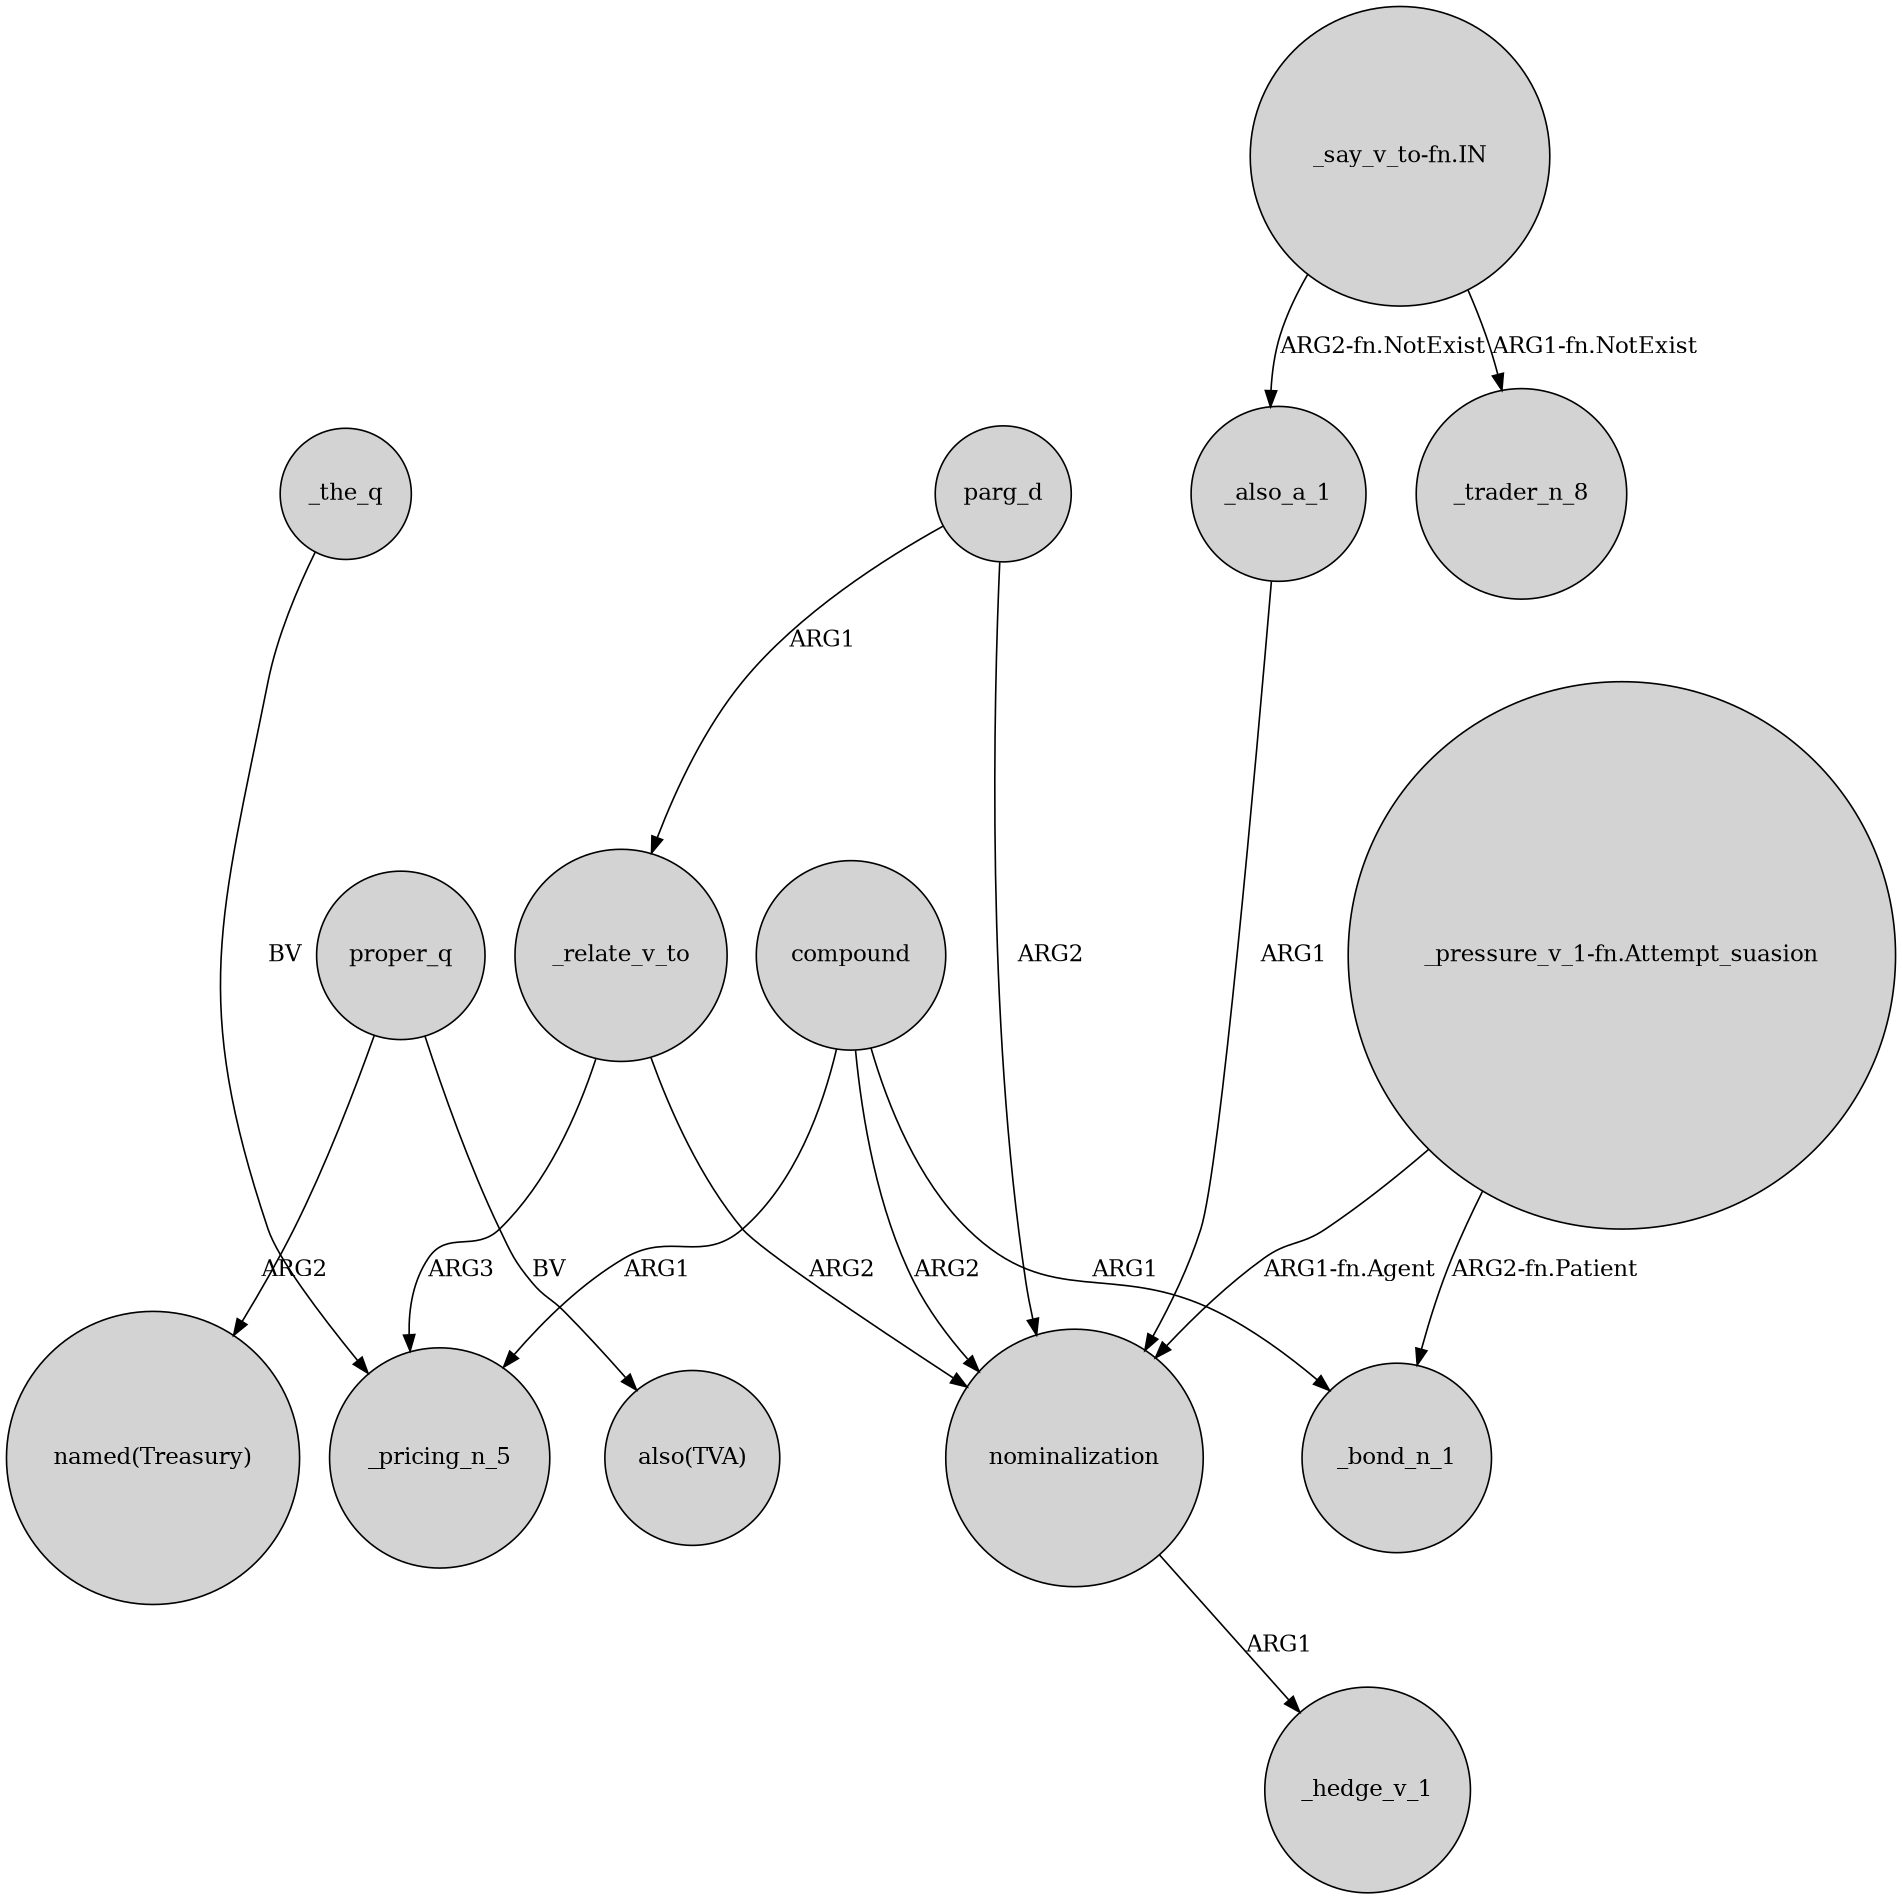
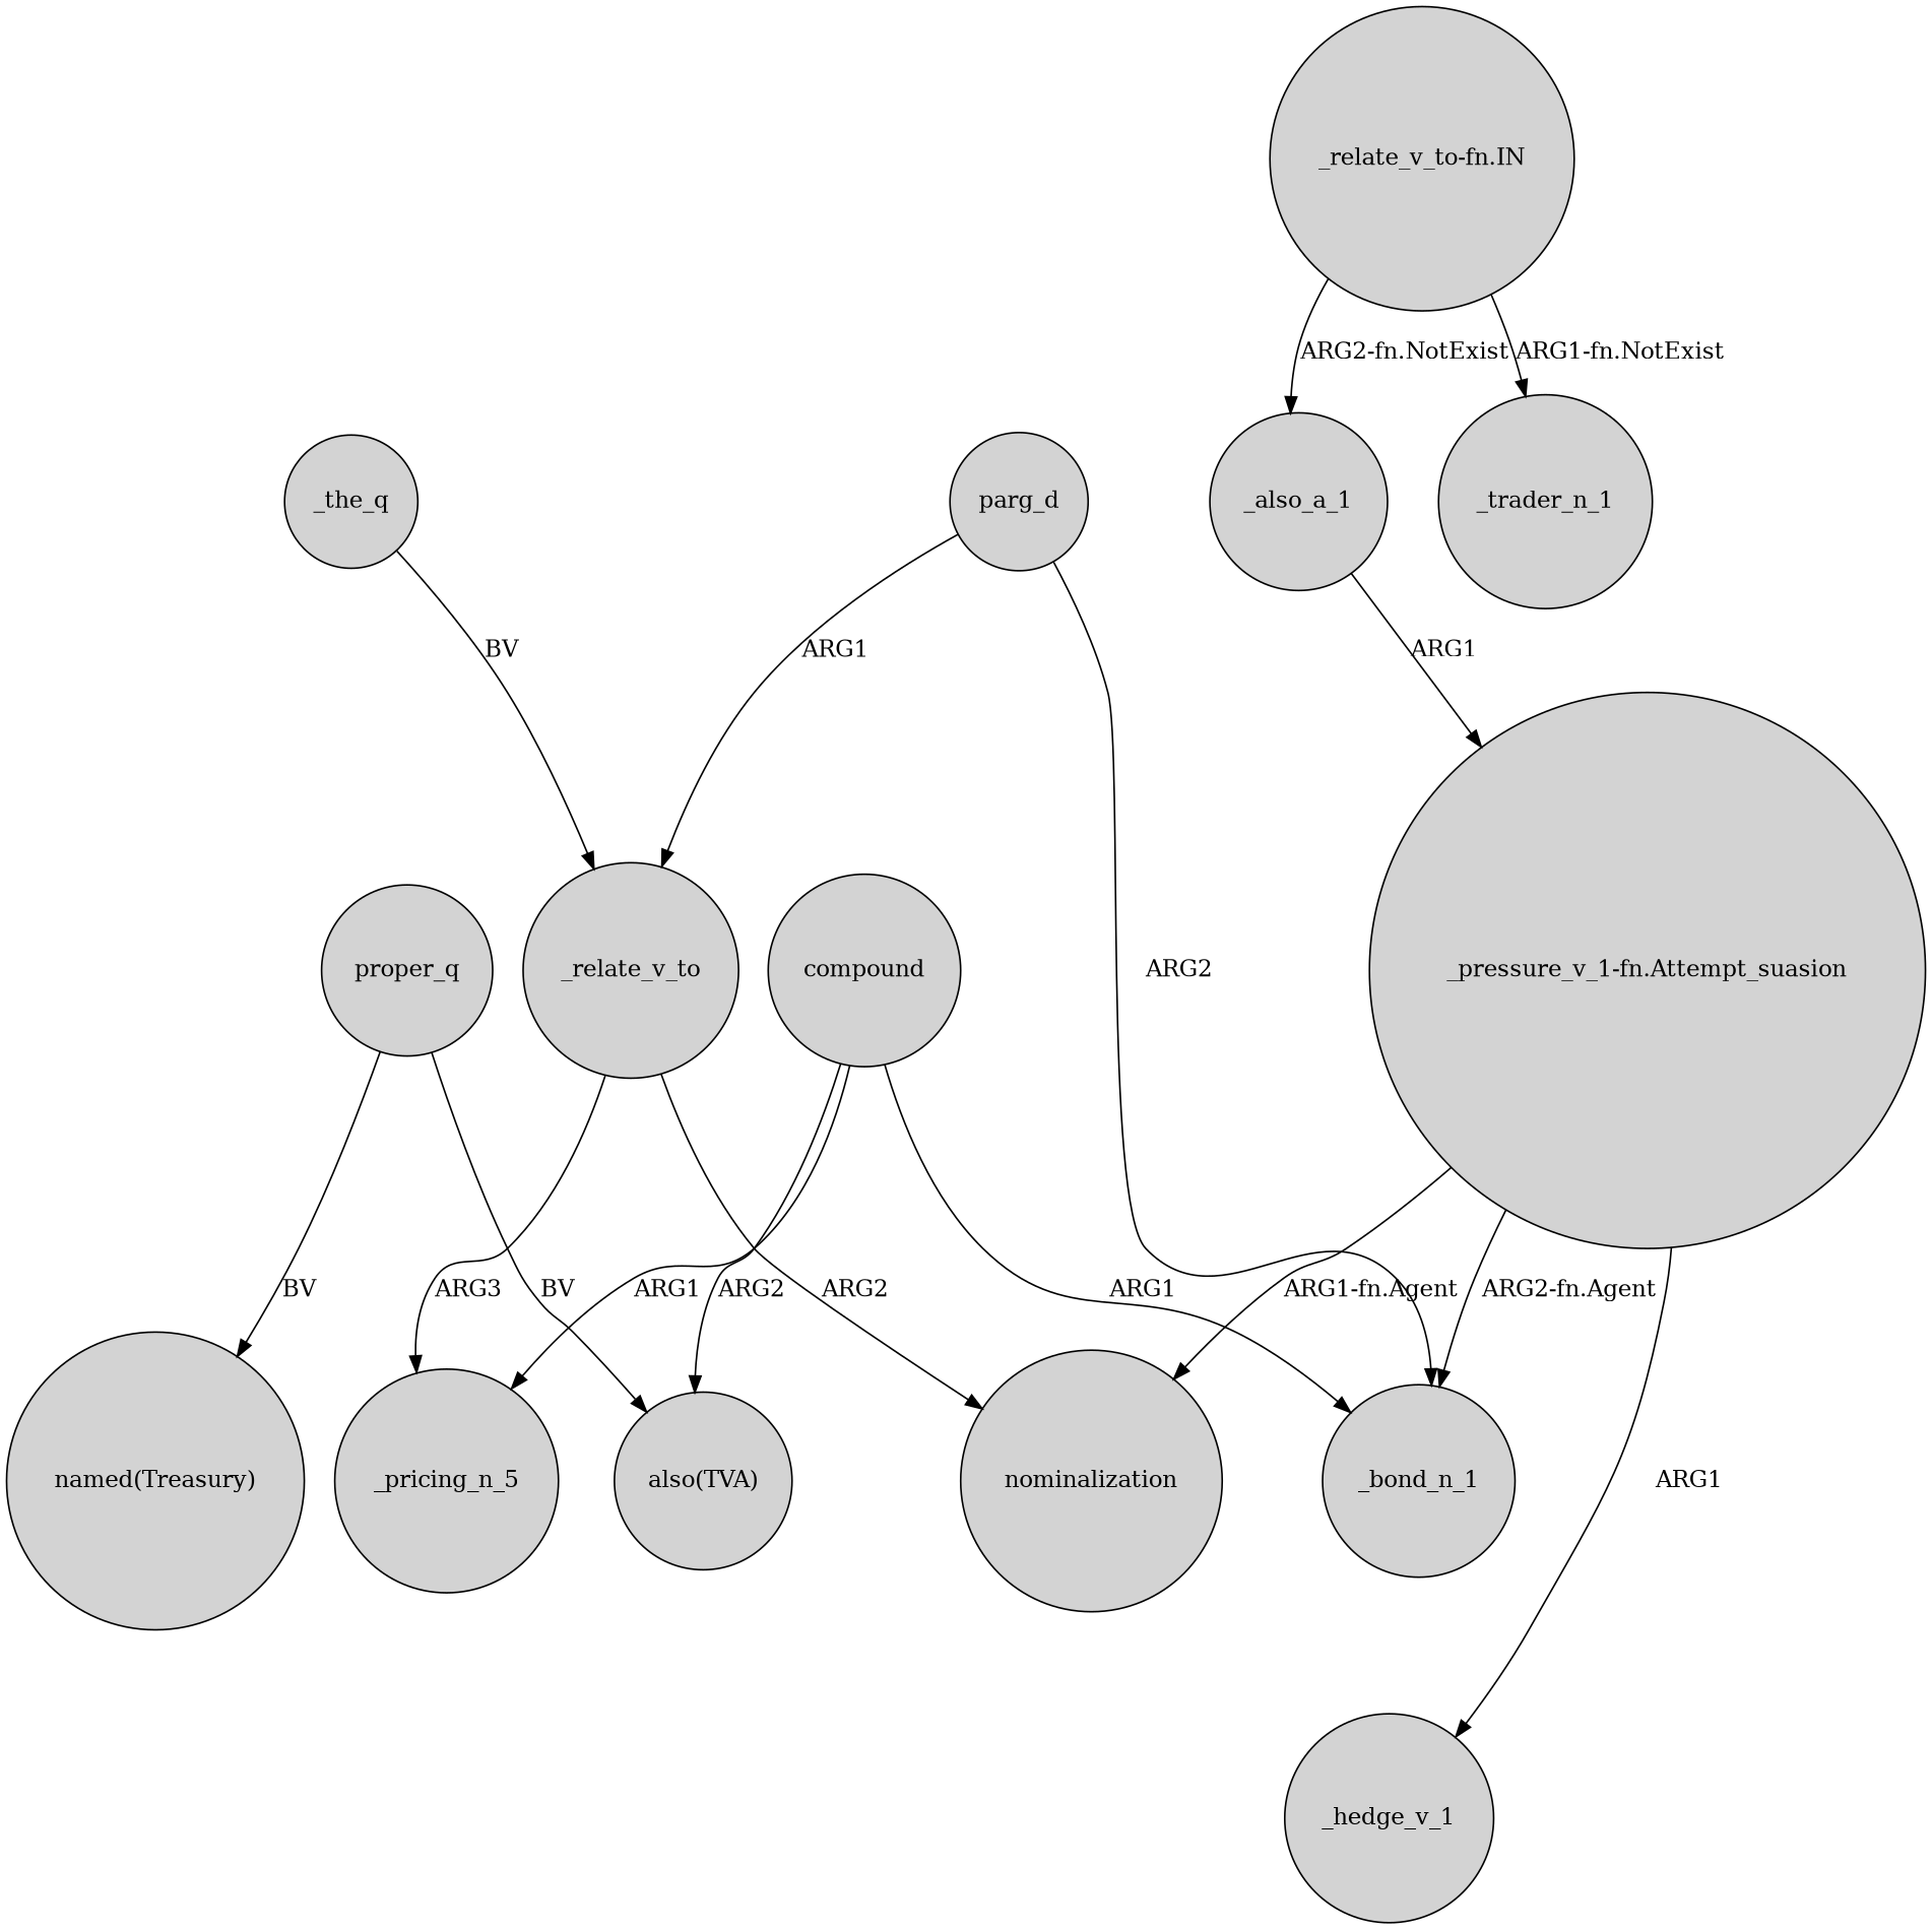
  digraph {
    node [shape=circle style=filled]
    n1 [label=_pricing_n_5]
    compound
    _bond_n_1
    n4 [label="also(TVA)"]
    nominalization
    _hedge_v_1
    parg_d
    _relate_v_to
    _the_q
    "_pressure_v_1-fn.Attempt_suasion"
    _also_a_1
-   "_say_v_to-fn.IN"
-   _trader_n_1 [label=_trader_n_8]
+   "_say_v_to-fn.IN" [label="_relate_v_to-fn.IN"]
+   _trader_n_1
    proper_q
    "named(Treasury)"
    compound -> n1 [label=ARG1]
    compound -> _bond_n_1 [label=ARG1]
-   compound -> nominalization [label=ARG2]
-   nominalization -> _hedge_v_1 [label=ARG1]
-   parg_d -> nominalization [label=ARG2]
+   compound -> n4 [label=ARG2]
+   "_pressure_v_1-fn.Attempt_suasion" -> _hedge_v_1 [label=ARG1]
+   parg_d -> _bond_n_1 [label=ARG2]
    parg_d -> _relate_v_to [label=ARG1]
    _relate_v_to -> n1 [label=ARG3]
    _relate_v_to -> nominalization [label=ARG2]
-   _the_q -> n1 [label=BV]
-   "_pressure_v_1-fn.Attempt_suasion" -> _bond_n_1 [label="ARG2-fn.Patient"]
+   _the_q -> _relate_v_to [label=BV]
+   "_pressure_v_1-fn.Attempt_suasion" -> _bond_n_1 [label="ARG2-fn.Agent"]
    "_pressure_v_1-fn.Attempt_suasion" -> nominalization [label="ARG1-fn.Agent"]
-   _also_a_1 -> nominalization [label=ARG1]
+   _also_a_1 -> "_pressure_v_1-fn.Attempt_suasion" [label=ARG1]
    "_say_v_to-fn.IN" -> _also_a_1 [label="ARG2-fn.NotExist"]
    "_say_v_to-fn.IN" -> _trader_n_1 [label="ARG1-fn.NotExist"]
    proper_q -> n4 [label=BV]
-   proper_q -> "named(Treasury)" [label=ARG2]
+   proper_q -> "named(Treasury)" [label=BV]
  }
